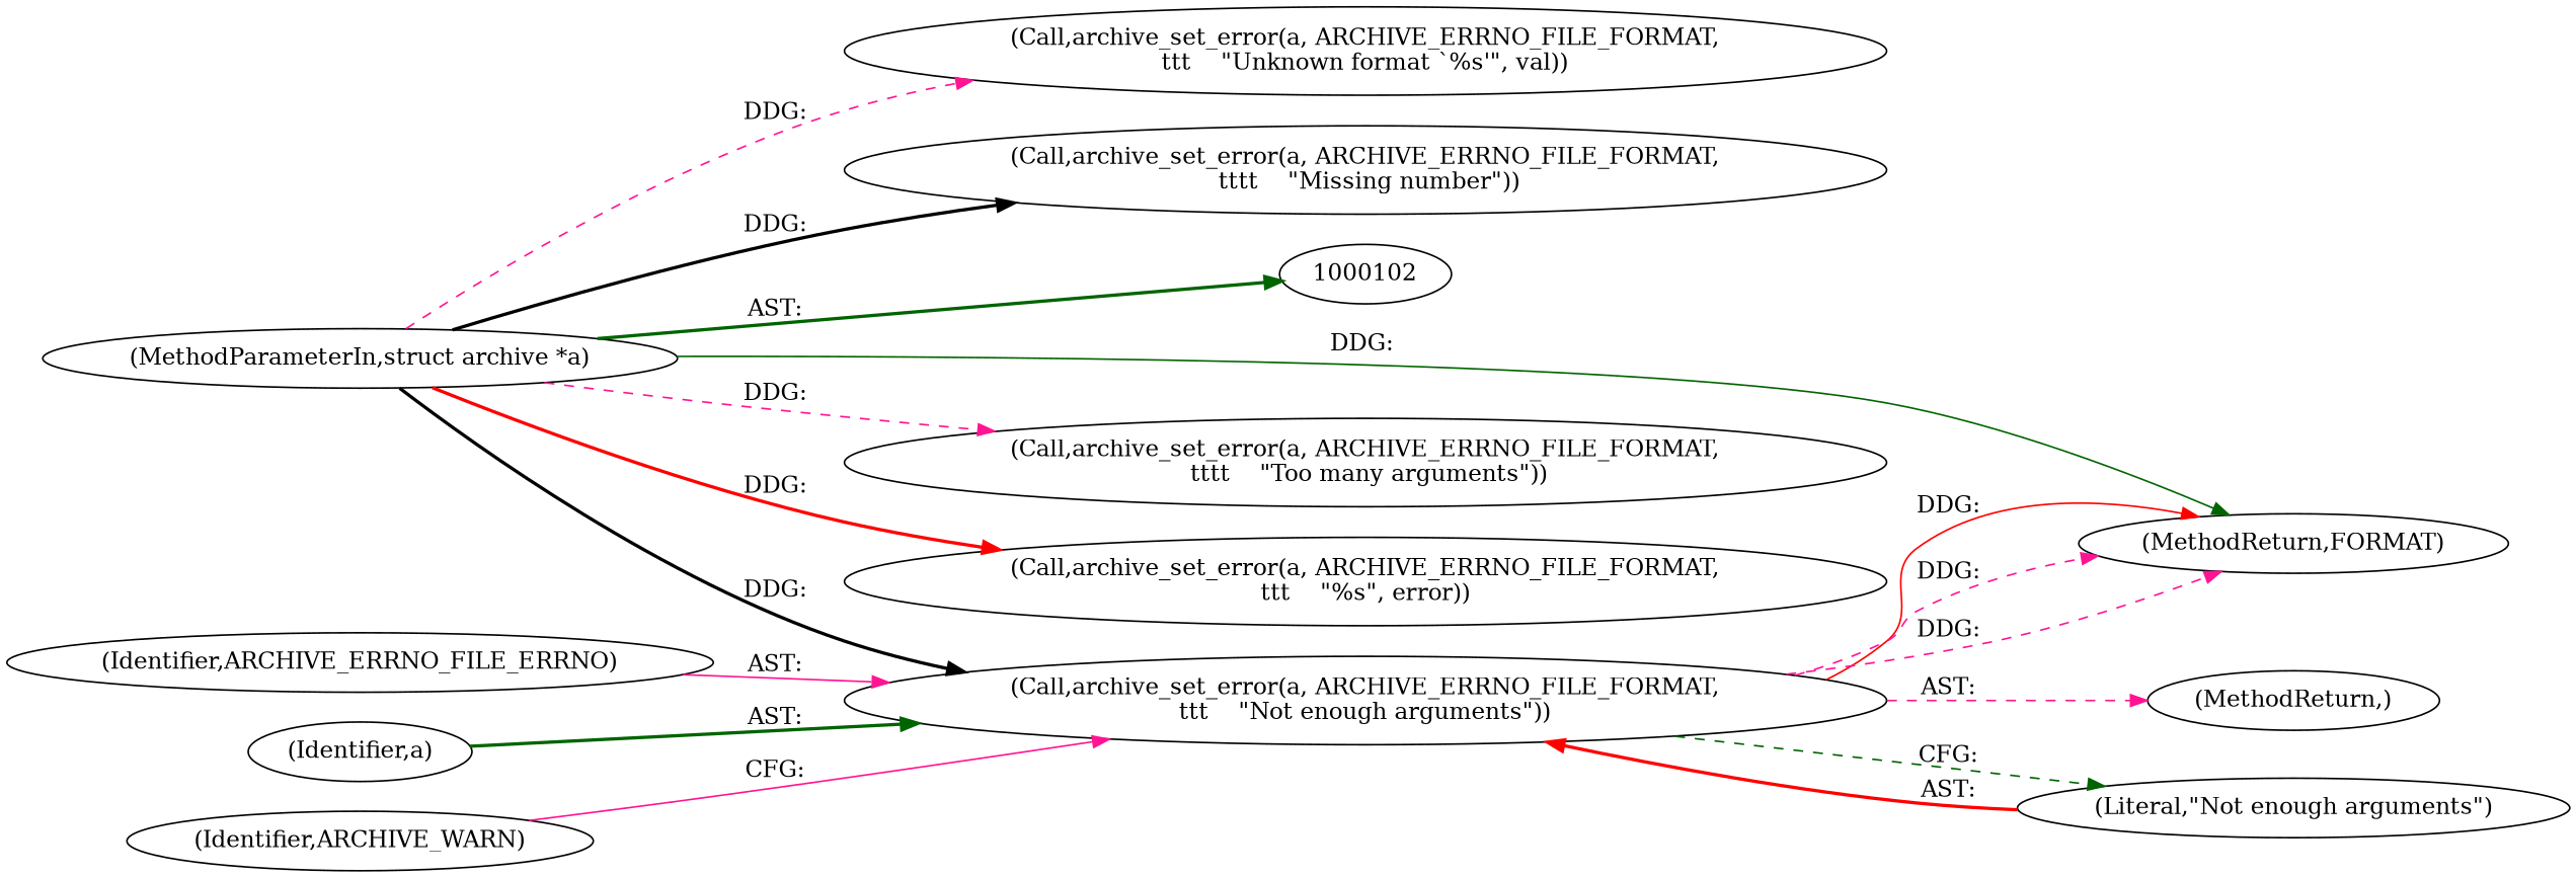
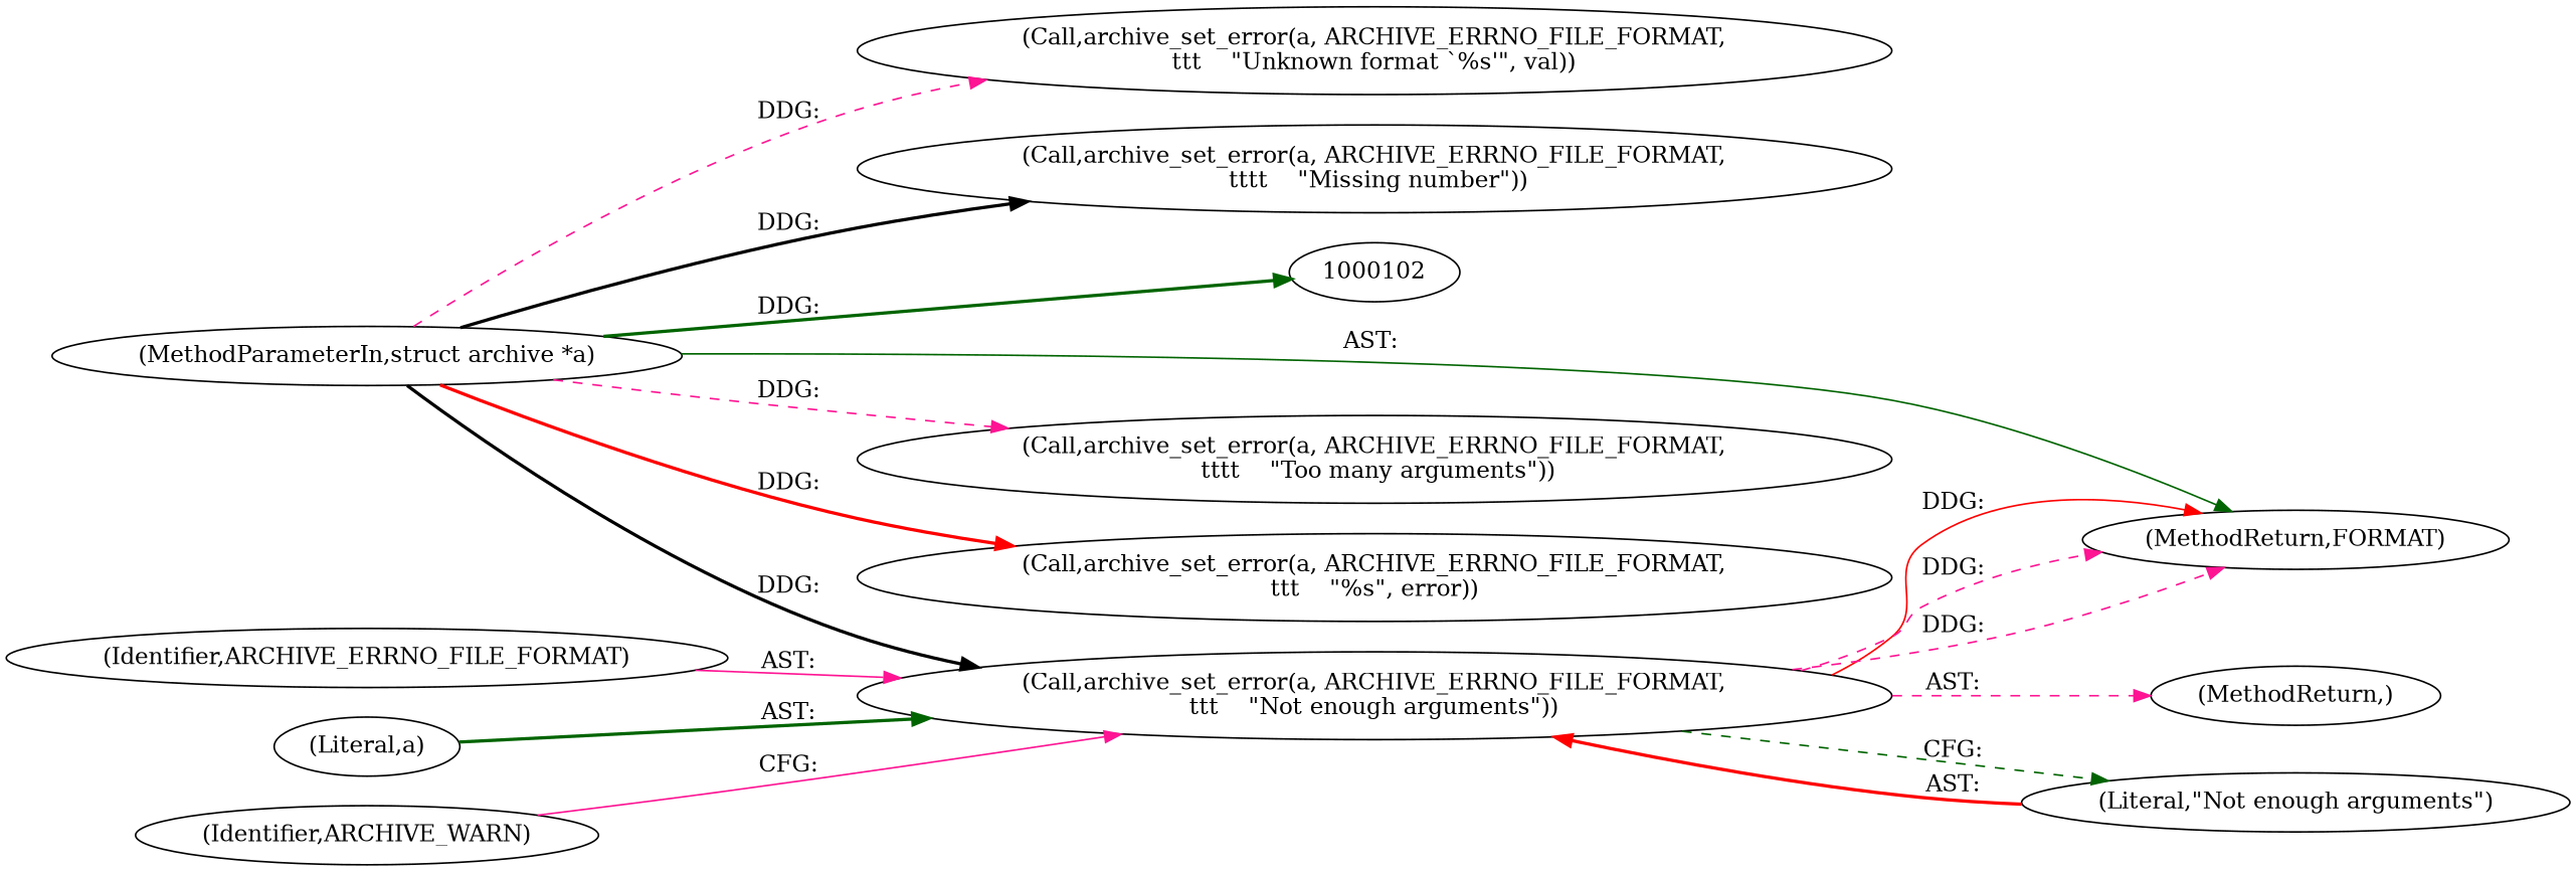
  digraph {
    rankdir=LR
    edge [color=deeppink style=dashed]
    n1 [label="(Call,archive_set_error(a, ARCHIVE_ERRNO_FILE_FORMAT,\n\t\t\t    \"Not enough arguments\"))"]
    n2 [label="(MethodReturn,FORMAT)"]
    n3 [label="(MethodReturn,)"]
    n4 [label="(Literal,\"Not enough arguments\")"]
    n5 [label="(MethodParameterIn,struct archive *a)"]
    n6 [label="(Call,archive_set_error(a, ARCHIVE_ERRNO_FILE_FORMAT,\n \t\t\t\t    \"Too many arguments\"))"]
    n7 [label="(Call,archive_set_error(a, ARCHIVE_ERRNO_FILE_FORMAT,\n\t\t\t    \"%s\", error))"]
    n8 [label="(Call,archive_set_error(a, ARCHIVE_ERRNO_FILE_FORMAT,\n\t\t\t    \"Unknown format `%s'\", val))"]
    n9 [label="(Call,archive_set_error(a, ARCHIVE_ERRNO_FILE_FORMAT,\n \t\t\t\t    \"Missing number\"))"]
    1000102
-   n11 [label="(Identifier,ARCHIVE_ERRNO_FILE_ERRNO)"]
-   n12 [label="(Identifier,a)"]
+   n11 [label="(Identifier,ARCHIVE_ERRNO_FILE_FORMAT)"]
+   n12 [label="(Literal,a)"]
    n13 [label="(Identifier,ARCHIVE_WARN)"]
    n1 -> n2 [color=red label="DDG: " style=solid]
    n1 -> n2 [label="DDG: "]
    n1 -> n2 [label="DDG: "]
    n1 -> n3 [label="AST: "]
    n1 -> n4 [color=darkgreen label="CFG: "]
    n4 -> n1 [color=red label="AST: " style=bold]
    n5 -> n1 [color=black label="DDG: " style=bold]
-   n5 -> n2 [color=darkgreen label="DDG: " style=solid]
+   n5 -> n2 [color=darkgreen label="AST: " style=solid]
    n5 -> n6 [label="DDG: "]
    n5 -> n7 [color=red label="DDG: " style=bold]
    n5 -> n8 [label="DDG: "]
    n5 -> n9 [color=black label="DDG: " style=bold]
-   n5 -> 1000102 [color=darkgreen label="AST: " style=bold]
+   n5 -> 1000102 [color=darkgreen label="DDG: " style=bold]
    n11 -> n1 [label="AST: " style=solid]
    n12 -> n1 [color=darkgreen label="AST: " style=bold]
    n13 -> n1 [label="CFG: " style=solid]
  }
